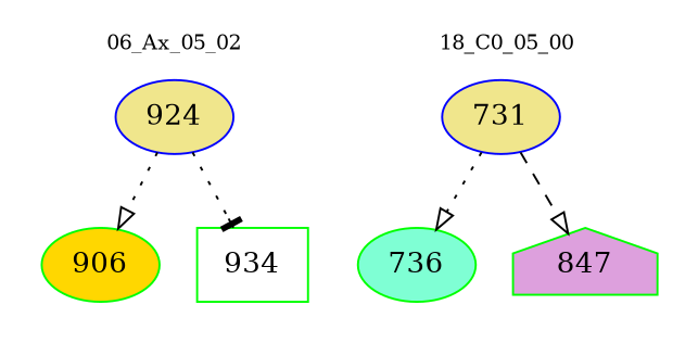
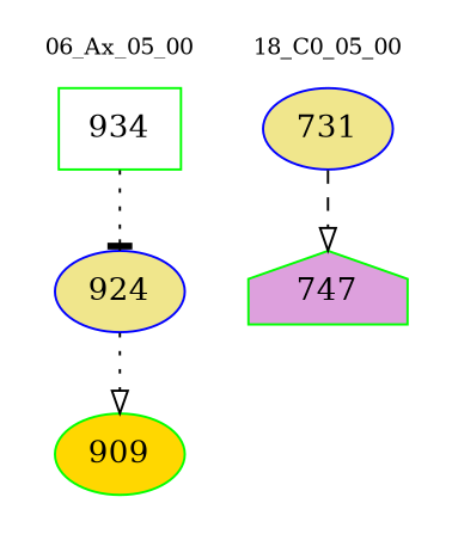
  digraph {
    node [color=green fillcolor=khaki shape=ellipse style=filled]
    edge [arrowhead=onormal color=black style=dotted]
    n1 [color=blue label=924]
-   n2 [fillcolor=gold label=906]
+   n2 [fillcolor=gold label=909]
    n3 [fillcolor=white label=934 shape=box]
    n4 [color=blue label=731]
-   n5 [fillcolor=aquamarine label=736]
-   n6 [fillcolor=plum label=847 shape=house]
+   n6 [fillcolor=plum label=747 shape=house]
    subgraph cluster_1 {
      color=white
      fontsize=10
-     label="06_Ax_05_02"
+     label="06_Ax_05_00"
      n1
      n2
      n3
    }
    subgraph cluster_2 {
      color=white
      fontsize=10
      label="18_C0_05_00"
      n4
-     n5
      n6
    }
    n1 -> n2
-   n1 -> n3 [arrowhead=tee]
-   n4 -> n5
+   n3 -> n1 [arrowhead=tee]
    n4 -> n6 [style=dashed]
  }
